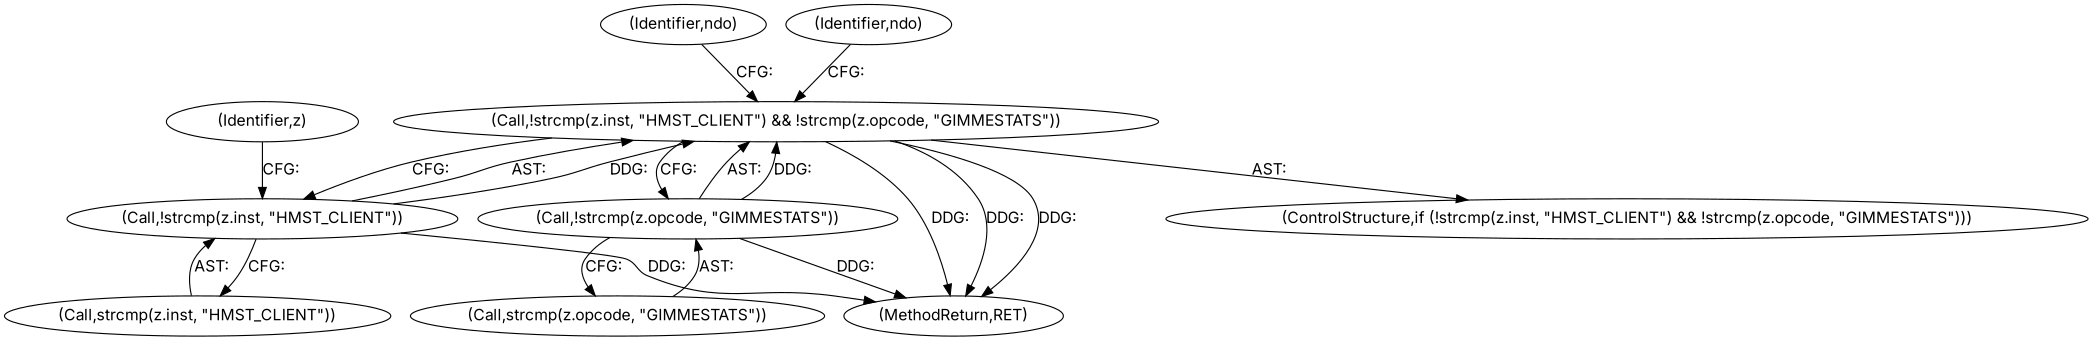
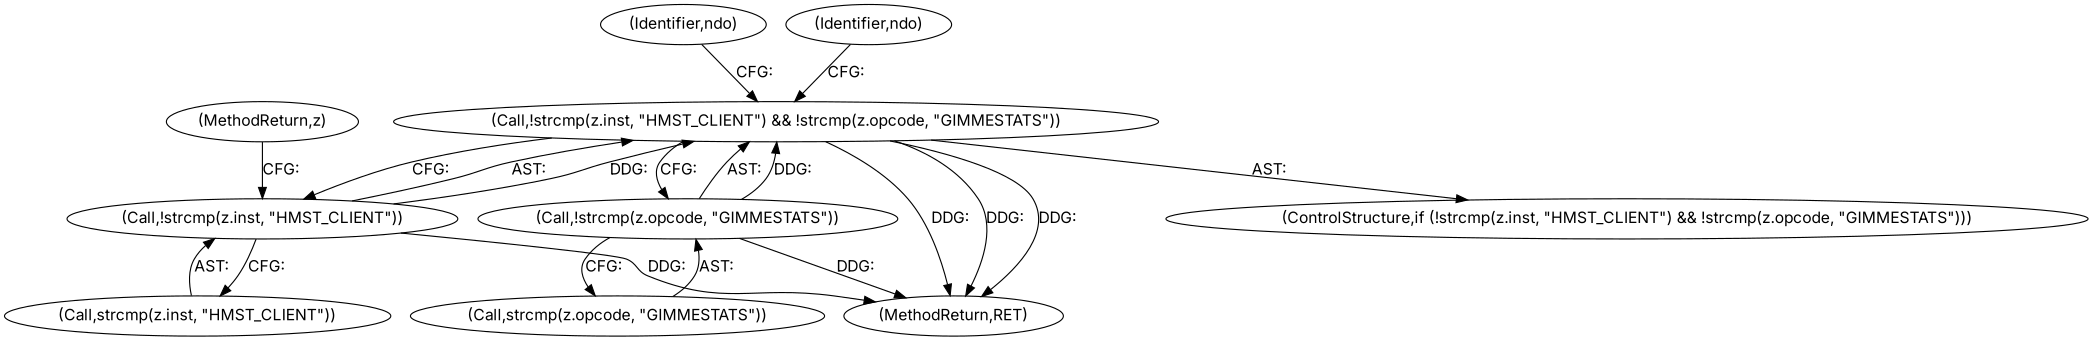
  digraph {
    fontname=Inter
    node [fontname=Inter]
    edge [fontname=Inter]
    n1 [label="(Call,!strcmp(z.inst, \"HMST_CLIENT\") && !strcmp(z.opcode, \"GIMMESTATS\"))"]
    n2 [label="(Call,!strcmp(z.inst, \"HMST_CLIENT\"))"]
    n3 [label="(Call,!strcmp(z.opcode, \"GIMMESTATS\"))"]
    n4 [label="(MethodReturn,RET)"]
    n5 [label="(ControlStructure,if (!strcmp(z.inst, \"HMST_CLIENT\") && !strcmp(z.opcode, \"GIMMESTATS\")))"]
    n6 [label="(Call,strcmp(z.inst, \"HMST_CLIENT\"))"]
    n7 [label="(Call,strcmp(z.opcode, \"GIMMESTATS\"))"]
-   n8 [label="(Identifier,z)"]
+   n8 [label="(MethodReturn,z)"]
    n9 [label="(Identifier,ndo)"]
    n10 [label="(Identifier,ndo)"]
    n1 -> n2 [label="CFG: "]
    n1 -> n3 [label="CFG: "]
    n1 -> n4 [label="DDG: "]
    n1 -> n4 [label="DDG: "]
    n1 -> n4 [label="DDG: "]
    n1 -> n5 [label="AST: "]
    n2 -> n1 [label="AST: "]
    n2 -> n1 [label="DDG: "]
    n2 -> n4 [label="DDG: "]
    n2 -> n6 [label="CFG: "]
    n3 -> n1 [label="AST: "]
    n3 -> n1 [label="DDG: "]
    n3 -> n4 [label="DDG: "]
    n3 -> n7 [label="CFG: "]
    n6 -> n2 [label="AST: "]
    n7 -> n3 [label="AST: "]
    n8 -> n2 [label="CFG: "]
    n9 -> n1 [label="CFG: "]
    n10 -> n1 [label="CFG: "]
  }
